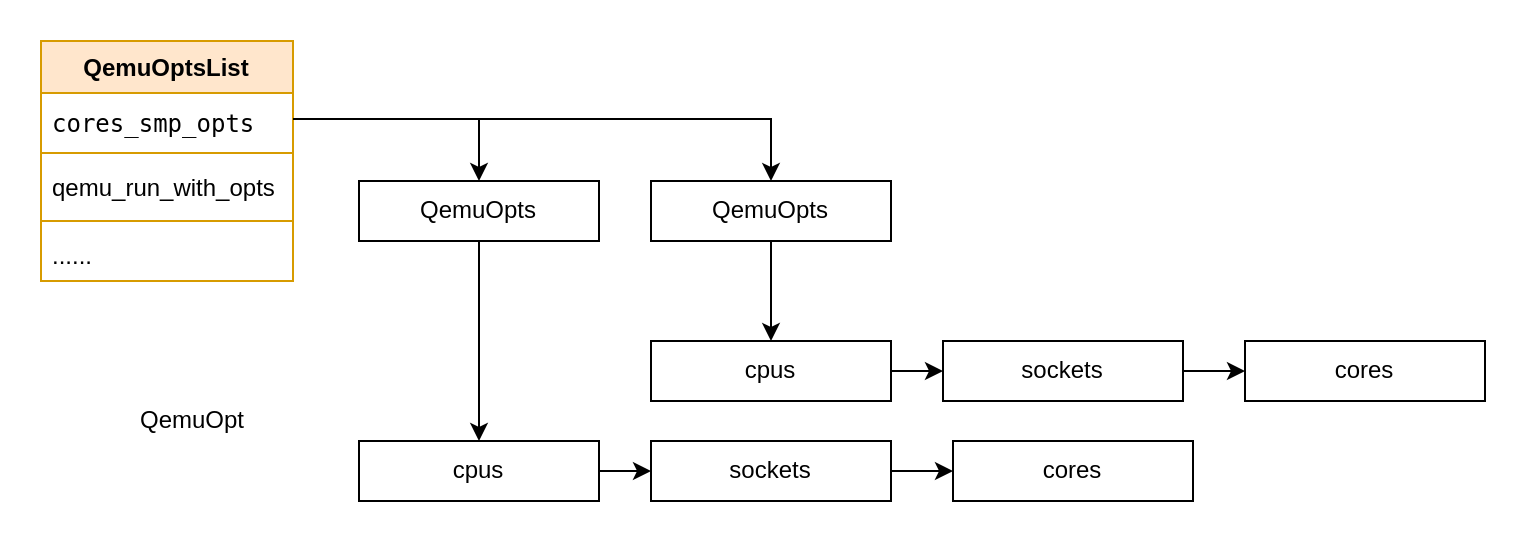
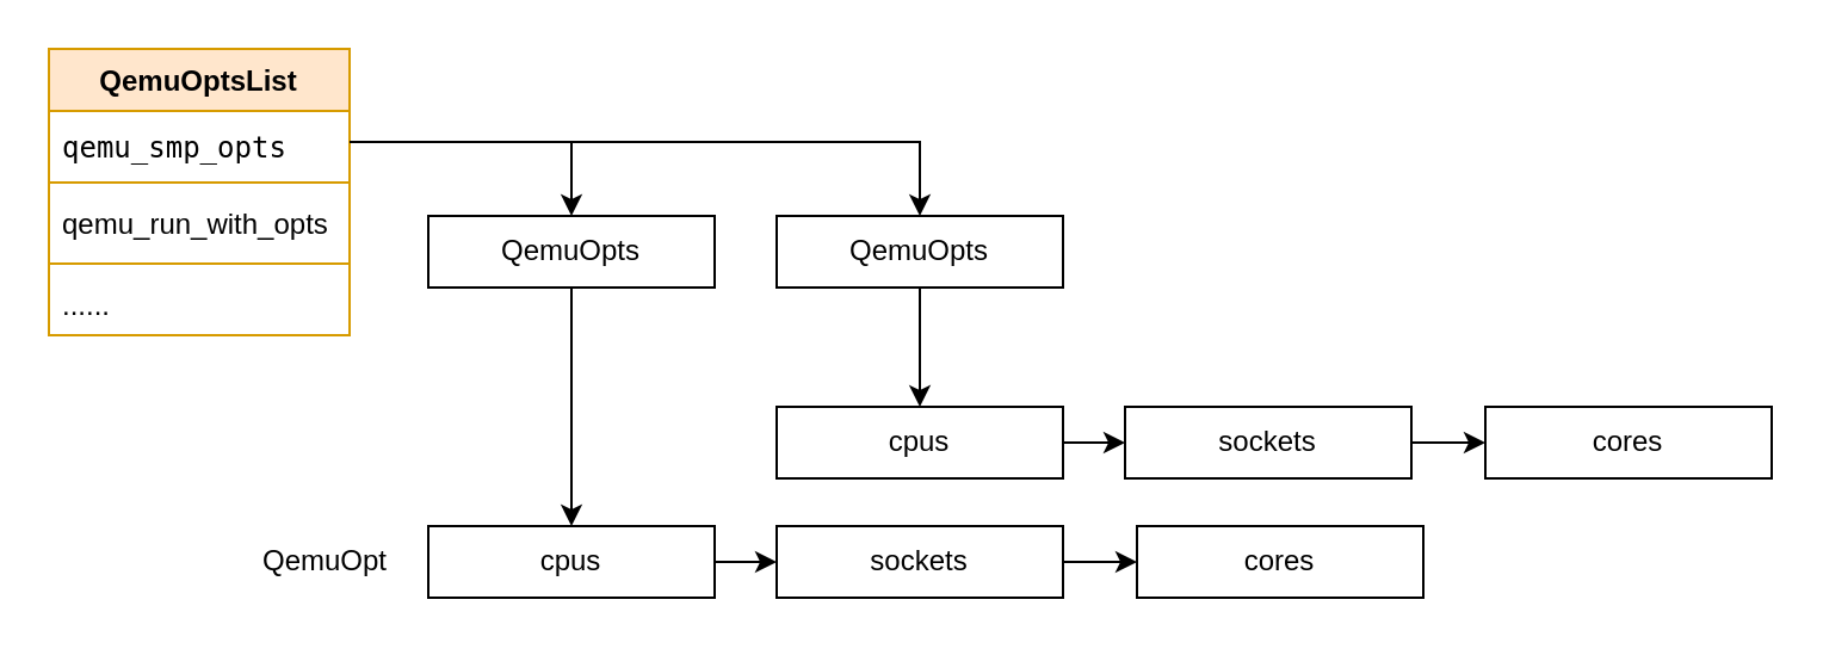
  <mxCell id="0" />
  <mxCell id="1" parent="0" />
  <mxCell id="2" style="edgeStyle=orthogonalEdgeStyle;rounded=0;orthogonalLoop=1;jettySize=auto;html=1;entryX=0.5;entryY=0;entryDx=0;entryDy=0;" edge="1" parent="1" source="3" target="7"><mxGeometry relative="1" as="geometry" /></mxCell>
  <mxCell id="3" value="&lt;p class=&quot;indent--2&quot; id=&quot;20241030153403-l1a3y3i&quot;&gt;QemuOpts&lt;/p&gt;" style="html=1;whiteSpace=wrap;" vertex="1" parent="1"><mxGeometry x="179" y="90" width="120" height="30" as="geometry" /></mxCell>
  <mxCell id="4" style="edgeStyle=orthogonalEdgeStyle;rounded=0;orthogonalLoop=1;jettySize=auto;html=1;entryX=0.5;entryY=0;entryDx=0;entryDy=0;" edge="1" parent="1" source="5" target="21"><mxGeometry relative="1" as="geometry" /></mxCell>
  <mxCell id="5" value="&lt;p class=&quot;indent--2&quot; id=&quot;20241030153403-l1a3y3i&quot;&gt;QemuOpts&lt;/p&gt;" style="html=1;whiteSpace=wrap;" vertex="1" parent="1"><mxGeometry x="325" y="90" width="120" height="30" as="geometry" /></mxCell>
  <mxCell id="6" style="edgeStyle=orthogonalEdgeStyle;rounded=0;orthogonalLoop=1;jettySize=auto;html=1;entryX=0;entryY=0.5;entryDx=0;entryDy=0;" edge="1" parent="1" source="7" target="17"><mxGeometry relative="1" as="geometry" /></mxCell>
  <mxCell id="7" value="&lt;p class=&quot;indent--2&quot; id=&quot;20241030153403-l1a3y3i&quot;&gt;cpus&lt;/p&gt;" style="html=1;whiteSpace=wrap;" vertex="1" parent="1"><mxGeometry x="179" y="220" width="120" height="30" as="geometry" /></mxCell>
  <mxCell id="8" value="QemuOptsList" style="swimlane;fontStyle=1;align=center;verticalAlign=top;childLayout=stackLayout;horizontal=1;startSize=26;horizontalStack=0;resizeParent=1;resizeParentMax=0;resizeLast=0;collapsible=1;marginBottom=0;whiteSpace=wrap;html=1;fillColor=#ffe6cc;strokeColor=#d79b00;" vertex="1" parent="1"><mxGeometry x="20" y="20" width="126" height="120" as="geometry" /></mxCell>
- <mxCell id="9" value="&lt;div style=&quot;background-color: rgb(255, 255, 255); line-height: 19px;&quot;&gt;&lt;font face=&quot;Droid Sans Mono, monospace, monospace&quot;&gt;cores_smp_opts&lt;/font&gt;&lt;br&gt;&lt;/div&gt;" style="text;strokeColor=none;fillColor=none;align=left;verticalAlign=top;spacingLeft=4;spacingRight=4;overflow=hidden;rotatable=0;points=[[0,0.5],[1,0.5]];portConstraint=eastwest;whiteSpace=wrap;html=1;" vertex="1" parent="8"><mxGeometry y="26" width="126" height="26" as="geometry" /></mxCell>
+ <mxCell id="9" value="&lt;div style=&quot;background-color: rgb(255, 255, 255); line-height: 19px;&quot;&gt;&lt;font face=&quot;Droid Sans Mono, monospace, monospace&quot;&gt;qemu_smp_opts&lt;/font&gt;&lt;br&gt;&lt;/div&gt;" style="text;strokeColor=none;fillColor=none;align=left;verticalAlign=top;spacingLeft=4;spacingRight=4;overflow=hidden;rotatable=0;points=[[0,0.5],[1,0.5]];portConstraint=eastwest;whiteSpace=wrap;html=1;" vertex="1" parent="8"><mxGeometry y="26" width="126" height="26" as="geometry" /></mxCell>
  <mxCell id="10" value="" style="line;strokeWidth=1;fillColor=none;align=left;verticalAlign=middle;spacingTop=-1;spacingLeft=3;spacingRight=3;rotatable=0;labelPosition=right;points=[];portConstraint=eastwest;strokeColor=inherit;" vertex="1" parent="8"><mxGeometry y="52" width="126" height="8" as="geometry" /></mxCell>
  <mxCell id="11" value="qemu_run_with_opts" style="text;strokeColor=none;fillColor=none;align=left;verticalAlign=top;spacingLeft=4;spacingRight=4;overflow=hidden;rotatable=0;points=[[0,0.5],[1,0.5]];portConstraint=eastwest;whiteSpace=wrap;html=1;" vertex="1" parent="8"><mxGeometry y="60" width="126" height="26" as="geometry" /></mxCell>
  <mxCell id="12" style="line;strokeWidth=1;fillColor=none;align=left;verticalAlign=middle;spacingTop=-1;spacingLeft=3;spacingRight=3;rotatable=0;labelPosition=right;points=[];portConstraint=eastwest;strokeColor=inherit;" vertex="1" parent="8"><mxGeometry y="86" width="126" height="8" as="geometry" /></mxCell>
  <mxCell id="13" value="......" style="text;strokeColor=none;fillColor=none;align=left;verticalAlign=top;spacingLeft=4;spacingRight=4;overflow=hidden;rotatable=0;points=[[0,0.5],[1,0.5]];portConstraint=eastwest;whiteSpace=wrap;html=1;" vertex="1" parent="8"><mxGeometry y="94" width="126" height="26" as="geometry" /></mxCell>
  <mxCell id="14" style="edgeStyle=orthogonalEdgeStyle;rounded=0;orthogonalLoop=1;jettySize=auto;html=1;" edge="1" parent="1" source="9" target="3"><mxGeometry relative="1" as="geometry" /></mxCell>
  <mxCell id="15" style="edgeStyle=orthogonalEdgeStyle;rounded=0;orthogonalLoop=1;jettySize=auto;html=1;entryX=0.5;entryY=0;entryDx=0;entryDy=0;" edge="1" parent="1" source="9" target="5"><mxGeometry relative="1" as="geometry" /></mxCell>
  <mxCell id="16" style="edgeStyle=orthogonalEdgeStyle;rounded=0;orthogonalLoop=1;jettySize=auto;html=1;entryX=0;entryY=0.5;entryDx=0;entryDy=0;" edge="1" parent="1" source="17" target="18"><mxGeometry relative="1" as="geometry" /></mxCell>
  <mxCell id="17" value="&lt;p class=&quot;indent--2&quot; id=&quot;20241030153403-l1a3y3i&quot;&gt;sockets&lt;/p&gt;" style="html=1;whiteSpace=wrap;" vertex="1" parent="1"><mxGeometry x="325" y="220" width="120" height="30" as="geometry" /></mxCell>
  <mxCell id="18" value="&lt;p class=&quot;indent--2&quot; id=&quot;20241030153403-l1a3y3i&quot;&gt;cores&lt;/p&gt;" style="html=1;whiteSpace=wrap;" vertex="1" parent="1"><mxGeometry x="476" y="220" width="120" height="30" as="geometry" /></mxCell>
- <mxCell id="19" value="QemuOpt" style="text;html=1;strokeColor=none;fillColor=none;align=center;verticalAlign=middle;whiteSpace=wrap;rounded=0;" vertex="1" parent="1"><mxGeometry x="66" y="195" width="60" height="30" as="geometry" /></mxCell>
+ <mxCell id="19" value="QemuOpt" style="text;html=1;strokeColor=none;fillColor=none;align=center;verticalAlign=middle;whiteSpace=wrap;rounded=0;" vertex="1" parent="1"><mxGeometry x="106" y="220" width="60" height="30" as="geometry" /></mxCell>
  <mxCell id="20" style="edgeStyle=orthogonalEdgeStyle;rounded=0;orthogonalLoop=1;jettySize=auto;html=1;entryX=0;entryY=0.5;entryDx=0;entryDy=0;" edge="1" parent="1" source="21" target="23"><mxGeometry relative="1" as="geometry" /></mxCell>
  <mxCell id="21" value="&lt;p class=&quot;indent--2&quot; id=&quot;20241030153403-l1a3y3i&quot;&gt;cpus&lt;/p&gt;" style="html=1;whiteSpace=wrap;" vertex="1" parent="1"><mxGeometry x="325" y="170" width="120" height="30" as="geometry" /></mxCell>
  <mxCell id="22" style="edgeStyle=orthogonalEdgeStyle;rounded=0;orthogonalLoop=1;jettySize=auto;html=1;entryX=0;entryY=0.5;entryDx=0;entryDy=0;" edge="1" parent="1" source="23" target="24"><mxGeometry relative="1" as="geometry" /></mxCell>
  <mxCell id="23" value="&lt;p class=&quot;indent--2&quot; id=&quot;20241030153403-l1a3y3i&quot;&gt;sockets&lt;/p&gt;" style="html=1;whiteSpace=wrap;" vertex="1" parent="1"><mxGeometry x="471" y="170" width="120" height="30" as="geometry" /></mxCell>
  <mxCell id="24" value="&lt;p class=&quot;indent--2&quot; id=&quot;20241030153403-l1a3y3i&quot;&gt;cores&lt;/p&gt;" style="html=1;whiteSpace=wrap;" vertex="1" parent="1"><mxGeometry x="622" y="170" width="120" height="30" as="geometry" /></mxCell>
